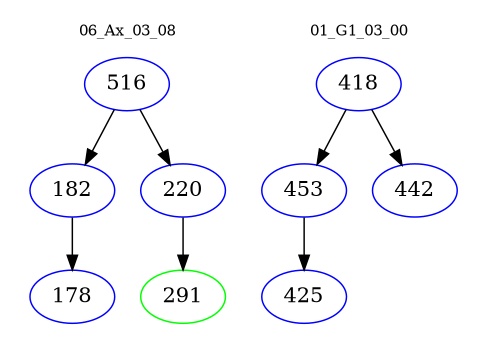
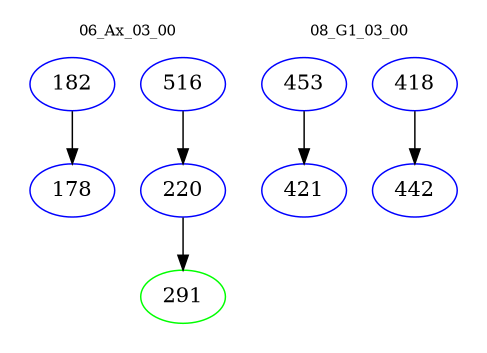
  digraph {
    node [color=blue]
    edge [color=black]
    n1 [label=516]
    n2 [label=182]
    n3 [label=220]
    n4 [label=178]
    n5 [color=green label=291]
    n6 [label=418]
    n7 [label=453]
    n8 [label=442]
-   n9 [label=425]
+   n9 [label=421]
    subgraph cluster_1 {
      color=white
      fontsize=10
-     label="06_Ax_03_08"
+     label="06_Ax_03_00"
      n1
      n2
      n3
      n4
      n5
    }
    subgraph cluster_2 {
      color=white
      fontsize=10
-     label="01_G1_03_00"
+     label="08_G1_03_00"
      n6
      n7
      n8
      n9
    }
-   n1 -> n2
    n1 -> n3
    n2 -> n4
    n3 -> n5
-   n6 -> n7
    n6 -> n8
    n7 -> n9
  }
